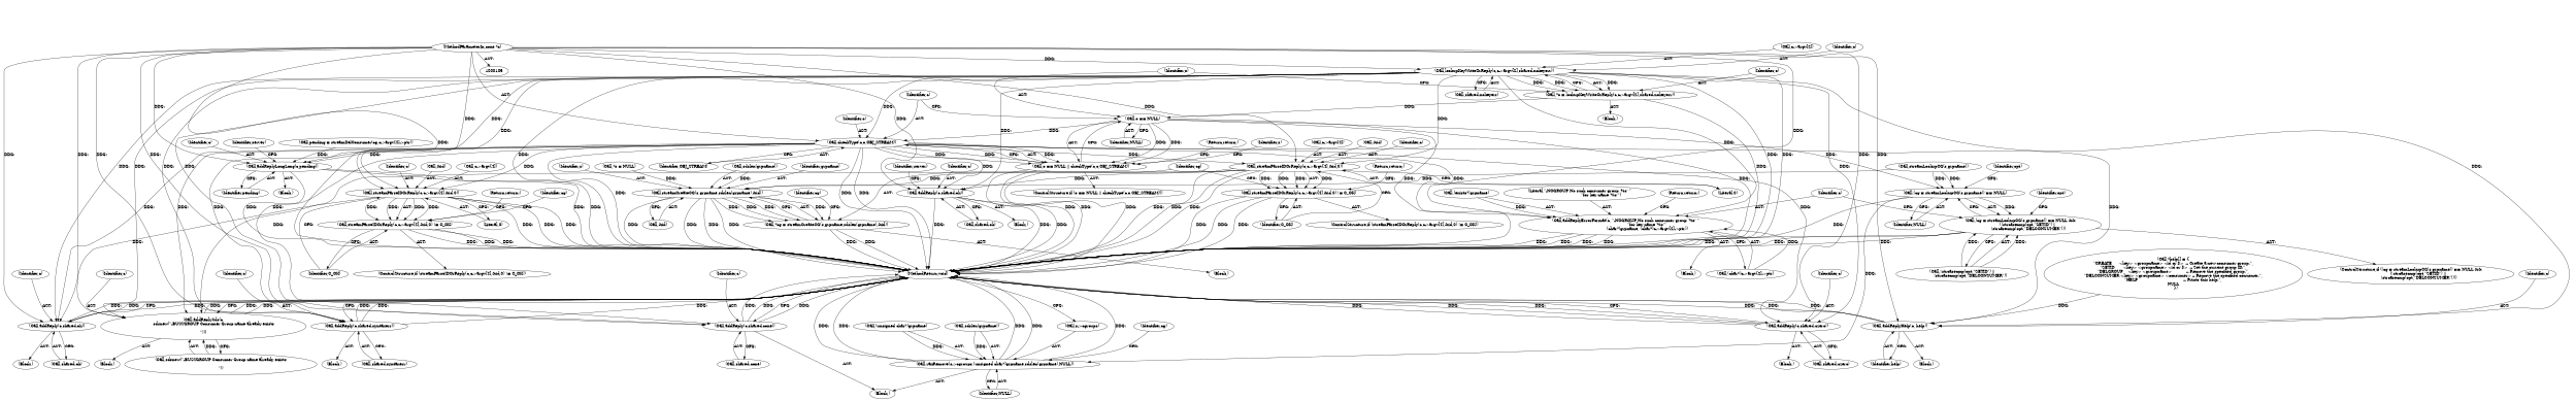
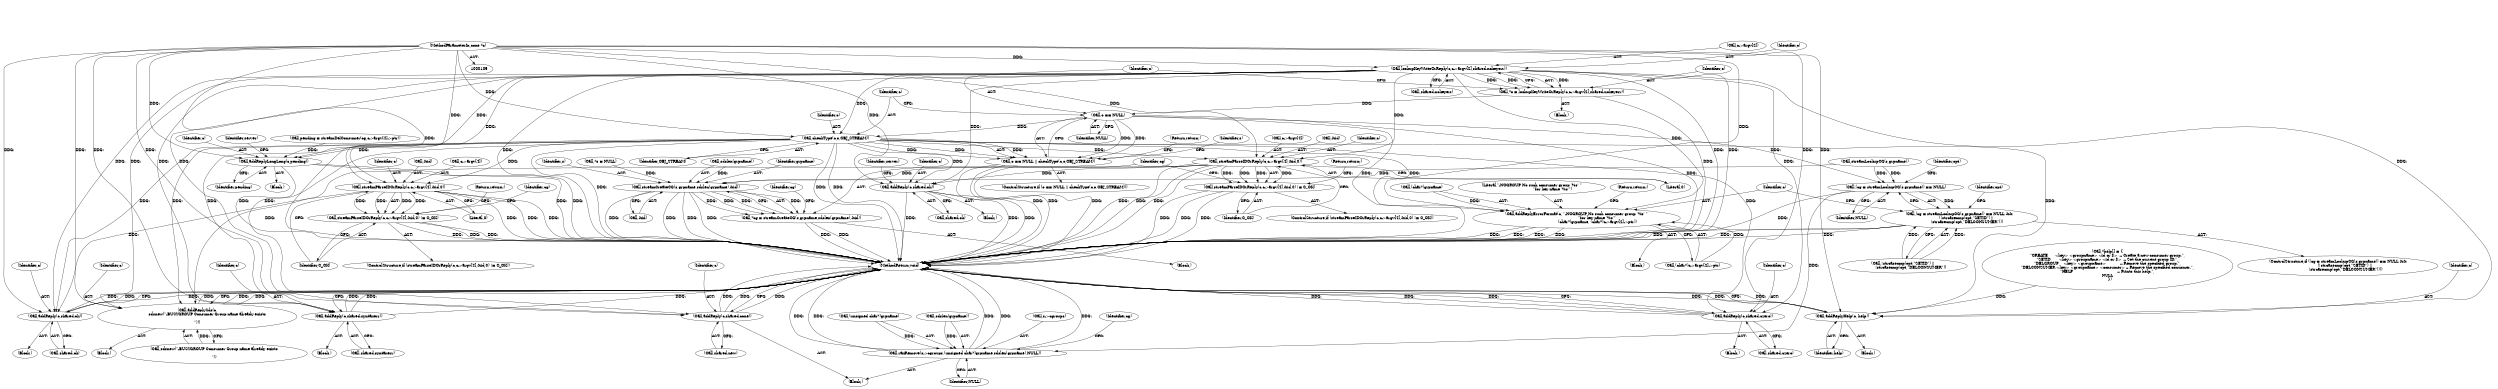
  digraph {
    n1 [label="(Call,lookupKeyWriteOrReply(c,c->argv[2],shared.nokeyerr))"]
    n2 [label="(Call,*o = lookupKeyWriteOrReply(c,c->argv[2],shared.nokeyerr))"]
    n3 [label="(Call,checkType(c,o,OBJ_STREAM))"]
    n4 [label="(Call,addReplyErrorFormat(c, \"-NOGROUP No such consumer group '%s' \"\n                                   \"for key name '%s'\",\n                                   (char*)grpname, (char*)c->argv[2]->ptr))"]
    n5 [label="(Call,streamParseIDOrReply(c,c->argv[4],&id,0))"]
    n6 [label="(Call,addReply(c,shared.ok))"]
    n7 [label="(Call,addReplySds(c,\n                sdsnew(\"-BUSYGROUP Consumer Group name already exists\r\n\")))"]
    n8 [label="(Call,streamParseIDOrReply(c,c->argv[4],&id,0))"]
    n9 [label="(Call,addReply(c,shared.ok))"]
    n10 [label="(Call,addReply(c,shared.cone))"]
    n11 [label="(Call,addReply(c,shared.czero))"]
    n12 [label="(Call,addReplyLongLong(c,pending))"]
    n13 [label="(Call,addReplyHelp(c, help))"]
    n14 [label="(Call,addReply(c,shared.syntaxerr))"]
    n15 [label="(MethodReturn,void)"]
    n16 [label="(Call,shared.nokeyerr)"]
    n17 [label="(Call,o == NULL)"]
    n18 [label="(Block,)"]
    n19 [label="(Call,o == NULL || checkType(c,o,OBJ_STREAM))"]
    n20 [label="(Identifier,OBJ_STREAM)"]
    n21 [label="(Block,)"]
    n22 [label="(Call,(char*)c->argv[2]->ptr)"]
    n23 [label="(Call,streamParseIDOrReply(c,c->argv[4],&id,0) != C_OK)"]
    n24 [label="(Call,streamCreateCG(s,grpname,sdslen(grpname),&id))"]
    n25 [label="(Literal,0)"]
    n26 [label="(Call,shared.ok)"]
    n27 [label="(Block,)"]
    n28 [label="(Call,sdsnew(\"-BUSYGROUP Consumer Group name already exists\r\n\"))"]
    n29 [label="(Block,)"]
    n30 [label="(Call,streamParseIDOrReply(c,c->argv[4],&id,0) != C_OK)"]
    n31 [label="(Literal,0)"]
    n32 [label="(Block,)"]
    n33 [label="(Call,shared.ok)"]
-   n34 [label="(Call,shared.cone)"]
+   n34 [label="(Call,shared.new)"]
    n35 [label="(Block,)"]
    n36 [label="(Block,)"]
    n37 [label="(Call,shared.czero)"]
    n38 [label="(Block,)"]
    n39 [label="(Identifier,pending)"]
    n40 [label="(Identifier,help)"]
    n41 [label="(Block,)"]
    n42 [label="(Call,shared.syntaxerr)"]
    n43 [label="(Block,)"]
    n44 [label="(MethodParameterIn,cone *c)"]
    1000105
    n46 [label="(Call,(cg = streamLookupCG(s,grpname)) == NULL)"]
    n47 [label="(Identifier,NULL)"]
    n48 [label="(ControlStructure,if (o == NULL || checkType(c,o,OBJ_STREAM)))"]
    n49 [label="(Call,(cg = streamLookupCG(s,grpname)) == NULL &&\n            (!strcasecmp(opt,\"SETID\") ||\n             !strcasecmp(opt,\"DELCONSUMER\")))"]
    n50 [label="(Call,raxRemove(s->cgroups,(unsigned char*)grpname,sdslen(grpname),NULL))"]
    n51 [label="(Identifier,NULL)"]
    n52 [label="(Identifier,C_OK)"]
    n53 [label="(ControlStructure,if (streamParseIDOrReply(c,c->argv[4],&id,0) != C_OK))"]
    n54 [label="(Call,*cg = streamCreateCG(s,grpname,sdslen(grpname),&id))"]
    n55 [label="(Call,&id)"]
    n56 [label="(Block,)"]
    n57 [label="(Identifier,C_OK)"]
    n58 [label="(ControlStructure,if (streamParseIDOrReply(c,c->argv[4],&id,0) != C_OK))"]
    n59 [label="(Call,!strcasecmp(opt,\"SETID\") ||\n             !strcasecmp(opt,\"DELCONSUMER\"))"]
    n60 [label="(ControlStructure,if ((cg = streamLookupCG(s,grpname)) == NULL &&\n            (!strcasecmp(opt,\"SETID\") ||\n             !strcasecmp(opt,\"DELCONSUMER\"))))"]
    n61 [label="(Identifier,NULL)"]
    n62 [label="(Identifier,o)"]
    n63 [label="(Identifier,server)"]
    n64 [label="(Call,pending = streamDelConsumer(cg,c->argv[4]->ptr))"]
    n65 [label="(Identifier,c)"]
    n66 [label="(Call,(unsigned char*)grpname)"]
    n67 [label="(Identifier,c)"]
    n68 [label="(Identifier,c)"]
    n69 [label="(Call,streamLookupCG(s,grpname))"]
    n70 [label="(Return,return;)"]
    n71 [label="(Call,sdslen(grpname))"]
    n72 [label="(Return,return;)"]
    n73 [label="(Identifier,o)"]
    n74 [label="(Identifier,s)"]
-   n75 [label="(Call,(exists*)grpname)"]
+   n75 [label="(Call,(char*)grpname)"]
    n76 [label="(Identifier,cg)"]
    n77 [label="(Identifier,c)"]
    n78 [label="(Identifier,c)"]
    n79 [label="(Identifier,c)"]
    n80 [label="(Identifier,c)"]
    n81 [label="(Call,&id)"]
    n82 [label="(Call,c->argv[4])"]
    n83 [label="(Identifier,c)"]
    n84 [label="(Call,c->argv[2])"]
    n85 [label="(Call,&id)"]
    n86 [label="(Return,return;)"]
    n87 [label="(Identifier,s)"]
    n88 [label="(Identifier,cg)"]
    n89 [label="(Literal,\"-NOGROUP No such consumer group '%s' \"\n                                   \"for key name '%s'\")"]
    n90 [label="(Identifier,opt)"]
    n91 [label="(Identifier,cg)"]
    n92 [label="(Identifier,cg)"]
    n93 [label="(Identifier,c)"]
    n94 [label="(Call,*s = NULL)"]
    n95 [label="(Identifier,server)"]
    n96 [label="(Call,*help[] = {\n\"CREATE      <key> <groupname> <id or $>  -- Create a new consumer group.\",\n\"SETID       <key> <groupname> <id or $>  -- Set the current group ID.\",\n\"DELGROUP    <key> <groupname>            -- Remove the specified group.\",\n\"DELCONSUMER <key> <groupname> <consumer> -- Remove the specified conusmer.\",\n\"HELP                                     -- Prints this help.\",\nNULL\n    })"]
    n97 [label="(Identifier,opt)"]
    n98 [label="(Identifier,c)"]
    n99 [label="(Call,s->cgroups)"]
    n100 [label="(Identifier,c)"]
    n101 [label="(Call,sdslen(grpname))"]
    n102 [label="(Identifier,c)"]
    n103 [label="(Return,return;)"]
    n104 [label="(Identifier,o)"]
    n105 [label="(Call,c->argv[4])"]
    n106 [label="(Identifier,c)"]
    n107 [label="(Identifier,grpname)"]
    n1 -> n2 [label="AST: "]
    n1 -> n2 [label="DDG: "]
    n1 -> n2 [label="DDG: "]
    n1 -> n2 [label="DDG: "]
    n1 -> n3 [label="DDG: "]
    n1 -> n4 [label="DDG: "]
    n1 -> n5 [label="DDG: "]
    n1 -> n6 [label="DDG: "]
    n1 -> n7 [label="DDG: "]
    n1 -> n8 [label="DDG: "]
    n1 -> n9 [label="DDG: "]
    n1 -> n10 [label="DDG: "]
    n1 -> n11 [label="DDG: "]
    n1 -> n12 [label="DDG: "]
    n1 -> n13 [label="DDG: "]
    n1 -> n14 [label="DDG: "]
    n1 -> n15 [label="DDG: "]
    n1 -> n15 [label="DDG: "]
    n1 -> n15 [label="DDG: "]
    n1 -> n16 [label="CFG: "]
    n2 -> n1 [label="CFG: "]
    n2 -> n15 [label="DDG: "]
    n2 -> n17 [label="DDG: "]
    n2 -> n18 [label="AST: "]
    n3 -> n4 [label="DDG: "]
    n3 -> n5 [label="DDG: "]
    n3 -> n6 [label="DDG: "]
    n3 -> n7 [label="DDG: "]
    n3 -> n8 [label="DDG: "]
    n3 -> n9 [label="DDG: "]
    n3 -> n10 [label="DDG: "]
    n3 -> n11 [label="DDG: "]
    n3 -> n12 [label="DDG: "]
    n3 -> n13 [label="DDG: "]
    n3 -> n14 [label="DDG: "]
    n3 -> n15 [label="DDG: "]
    n3 -> n15 [label="DDG: "]
    n3 -> n15 [label="DDG: "]
    n3 -> n19 [label="AST: "]
    n3 -> n19 [label="DDG: "]
    n3 -> n19 [label="DDG: "]
    n3 -> n19 [label="DDG: "]
    n3 -> n20 [label="CFG: "]
    n4 -> n15 [label="DDG: "]
    n4 -> n15 [label="DDG: "]
    n4 -> n15 [label="DDG: "]
    n4 -> n15 [label="DDG: "]
    n4 -> n21 [label="AST: "]
    n4 -> n22 [label="CFG: "]
    n5 -> n6 [label="DDG: "]
    n5 -> n7 [label="DDG: "]
    n5 -> n15 [label="DDG: "]
    n5 -> n15 [label="DDG: "]
    n5 -> n15 [label="DDG: "]
    n5 -> n23 [label="AST: "]
    n5 -> n23 [label="DDG: "]
    n5 -> n23 [label="DDG: "]
    n5 -> n23 [label="DDG: "]
    n5 -> n23 [label="DDG: "]
    n5 -> n24 [label="DDG: "]
    n5 -> n25 [label="CFG: "]
    n6 -> n15 [label="DDG: "]
    n6 -> n15 [label="DDG: "]
    n6 -> n15 [label="DDG: "]
    n6 -> n26 [label="CFG: "]
    n6 -> n27 [label="AST: "]
    n7 -> n15 [label="DDG: "]
    n7 -> n15 [label="DDG: "]
    n7 -> n15 [label="DDG: "]
    n7 -> n28 [label="CFG: "]
    n7 -> n29 [label="AST: "]
    n8 -> n9 [label="DDG: "]
    n8 -> n15 [label="DDG: "]
    n8 -> n15 [label="DDG: "]
    n8 -> n15 [label="DDG: "]
    n8 -> n30 [label="AST: "]
    n8 -> n30 [label="DDG: "]
    n8 -> n30 [label="DDG: "]
    n8 -> n30 [label="DDG: "]
    n8 -> n30 [label="DDG: "]
    n8 -> n31 [label="CFG: "]
    n9 -> n15 [label="DDG: "]
    n9 -> n15 [label="DDG: "]
    n9 -> n15 [label="DDG: "]
    n9 -> n32 [label="AST: "]
    n9 -> n33 [label="CFG: "]
    n10 -> n15 [label="DDG: "]
    n10 -> n15 [label="DDG: "]
    n10 -> n15 [label="DDG: "]
    n10 -> n34 [label="CFG: "]
    n10 -> n35 [label="AST: "]
    n11 -> n15 [label="DDG: "]
    n11 -> n15 [label="DDG: "]
    n11 -> n15 [label="DDG: "]
    n11 -> n36 [label="AST: "]
    n11 -> n37 [label="CFG: "]
    n12 -> n15 [label="DDG: "]
    n12 -> n15 [label="DDG: "]
    n12 -> n15 [label="DDG: "]
    n12 -> n38 [label="AST: "]
    n12 -> n39 [label="CFG: "]
    n13 -> n15 [label="DDG: "]
    n13 -> n15 [label="DDG: "]
    n13 -> n15 [label="DDG: "]
    n13 -> n40 [label="CFG: "]
    n13 -> n41 [label="AST: "]
    n14 -> n15 [label="DDG: "]
    n14 -> n15 [label="DDG: "]
    n14 -> n15 [label="DDG: "]
    n14 -> n42 [label="CFG: "]
    n14 -> n43 [label="AST: "]
    n15 -> n7 [label="CFG: "]
    n15 -> n9 [label="CFG: "]
    n15 -> n10 [label="CFG: "]
    n15 -> n11 [label="CFG: "]
-   n15 -> n99 [label="CFG: "]
+   n15 -> n13 [label="CFG: "]
    n15 -> n14 [label="CFG: "]
    n16 -> n1 [label="AST: "]
    n17 -> n3 [label="DDG: "]
    n17 -> n15 [label="DDG: "]
    n17 -> n15 [label="DDG: "]
    n17 -> n19 [label="AST: "]
    n17 -> n19 [label="DDG: "]
    n17 -> n19 [label="DDG: "]
    n17 -> n46 [label="DDG: "]
    n17 -> n47 [label="CFG: "]
-   n19 -> n3 [label="CFG: "]
    n19 -> n15 [label="DDG: "]
    n19 -> n15 [label="DDG: "]
    n19 -> n15 [label="DDG: "]
    n19 -> n17 [label="CFG: "]
    n19 -> n48 [label="AST: "]
    n20 -> n3 [label="AST: "]
    n22 -> n4 [label="AST: "]
    n22 -> n4 [label="DDG: "]
    n23 -> n15 [label="DDG: "]
    n23 -> n15 [label="DDG: "]
    n23 -> n15 [label="DDG: "]
    n23 -> n52 [label="CFG: "]
    n23 -> n53 [label="AST: "]
    n24 -> n15 [label="DDG: "]
    n24 -> n15 [label="DDG: "]
    n24 -> n15 [label="DDG: "]
    n24 -> n15 [label="DDG: "]
    n24 -> n54 [label="AST: "]
    n24 -> n54 [label="DDG: "]
    n24 -> n54 [label="DDG: "]
    n24 -> n54 [label="DDG: "]
    n24 -> n54 [label="DDG: "]
    n24 -> n55 [label="CFG: "]
    n25 -> n5 [label="AST: "]
    n26 -> n6 [label="AST: "]
    n28 -> n7 [label="AST: "]
    n28 -> n7 [label="DDG: "]
    n30 -> n15 [label="DDG: "]
    n30 -> n15 [label="DDG: "]
    n30 -> n15 [label="DDG: "]
    n30 -> n57 [label="CFG: "]
    n30 -> n58 [label="AST: "]
    n31 -> n8 [label="AST: "]
    n33 -> n9 [label="AST: "]
    n34 -> n10 [label="AST: "]
    n37 -> n11 [label="AST: "]
    n39 -> n12 [label="AST: "]
    n40 -> n13 [label="AST: "]
    n42 -> n14 [label="AST: "]
    n44 -> n1 [label="DDG: "]
-   n44 -> n3 [label="AST: "]
+   n44 -> n3 [label="DDG: "]
    n44 -> n4 [label="DDG: "]
    n44 -> n5 [label="DDG: "]
    n44 -> n6 [label="DDG: "]
    n44 -> n7 [label="DDG: "]
    n44 -> n8 [label="DDG: "]
    n44 -> n9 [label="DDG: "]
    n44 -> n10 [label="DDG: "]
    n44 -> n11 [label="DDG: "]
    n44 -> n12 [label="DDG: "]
    n44 -> n13 [label="DDG: "]
    n44 -> n14 [label="DDG: "]
    n44 -> n15 [label="DDG: "]
    n44 -> 1000105 [label="AST: "]
    n46 -> n15 [label="DDG: "]
    n46 -> n49 [label="AST: "]
    n46 -> n49 [label="DDG: "]
    n46 -> n50 [label="DDG: "]
    n46 -> n51 [label="CFG: "]
    n47 -> n17 [label="AST: "]
    n49 -> n15 [label="DDG: "]
    n49 -> n15 [label="DDG: "]
    n49 -> n15 [label="DDG: "]
    n49 -> n46 [label="CFG: "]
    n49 -> n59 [label="CFG: "]
    n49 -> n60 [label="AST: "]
    n50 -> n15 [label="DDG: "]
    n50 -> n15 [label="DDG: "]
    n50 -> n15 [label="DDG: "]
    n50 -> n15 [label="DDG: "]
    n50 -> n15 [label="DDG: "]
    n50 -> n35 [label="AST: "]
    n50 -> n61 [label="CFG: "]
    n51 -> n46 [label="AST: "]
    n52 -> n5 [label="CFG: "]
    n52 -> n23 [label="AST: "]
    n54 -> n15 [label="DDG: "]
    n54 -> n15 [label="DDG: "]
    n54 -> n24 [label="CFG: "]
    n54 -> n56 [label="AST: "]
    n55 -> n24 [label="AST: "]
    n57 -> n8 [label="CFG: "]
    n57 -> n30 [label="AST: "]
    n59 -> n49 [label="AST: "]
    n59 -> n49 [label="DDG: "]
    n59 -> n49 [label="DDG: "]
    n61 -> n50 [label="AST: "]
    n62 -> n2 [label="AST: "]
    n63 -> n12 [label="CFG: "]
    n64 -> n12 [label="DDG: "]
    n65 -> n6 [label="AST: "]
    n66 -> n50 [label="AST: "]
    n66 -> n50 [label="DDG: "]
    n67 -> n13 [label="AST: "]
    n68 -> n8 [label="AST: "]
    n69 -> n24 [label="DDG: "]
    n69 -> n46 [label="DDG: "]
    n69 -> n46 [label="DDG: "]
    n70 -> n4 [label="CFG: "]
    n71 -> n50 [label="AST: "]
    n71 -> n50 [label="DDG: "]
    n72 -> n19 [label="CFG: "]
    n73 -> n3 [label="AST: "]
    n74 -> n19 [label="CFG: "]
    n75 -> n4 [label="AST: "]
    n75 -> n4 [label="DDG: "]
    n76 -> n50 [label="CFG: "]
    n77 -> n4 [label="AST: "]
    n77 -> n49 [label="CFG: "]
    n78 -> n9 [label="AST: "]
    n79 -> n11 [label="AST: "]
    n80 -> n10 [label="AST: "]
    n81 -> n8 [label="AST: "]
    n82 -> n8 [label="AST: "]
    n83 -> n3 [label="AST: "]
    n83 -> n17 [label="CFG: "]
    n84 -> n1 [label="AST: "]
    n85 -> n5 [label="AST: "]
    n86 -> n23 [label="CFG: "]
    n87 -> n24 [label="AST: "]
    n88 -> n30 [label="CFG: "]
    n89 -> n4 [label="AST: "]
    n90 -> n46 [label="CFG: "]
    n91 -> n23 [label="CFG: "]
    n91 -> n54 [label="AST: "]
    n92 -> n54 [label="CFG: "]
    n93 -> n5 [label="AST: "]
    n94 -> n24 [label="DDG: "]
    n95 -> n6 [label="CFG: "]
    n96 -> n13 [label="DDG: "]
    n97 -> n49 [label="CFG: "]
    n98 -> n12 [label="AST: "]
    n99 -> n50 [label="AST: "]
    n100 -> n1 [label="AST: "]
    n101 -> n24 [label="AST: "]
    n101 -> n24 [label="DDG: "]
    n102 -> n14 [label="AST: "]
    n103 -> n30 [label="CFG: "]
    n104 -> n2 [label="CFG: "]
    n104 -> n17 [label="AST: "]
    n105 -> n5 [label="AST: "]
    n106 -> n7 [label="AST: "]
    n107 -> n24 [label="AST: "]
  }
